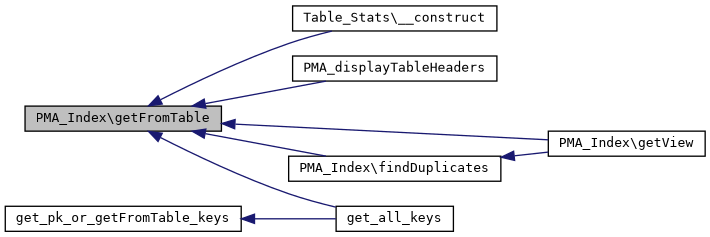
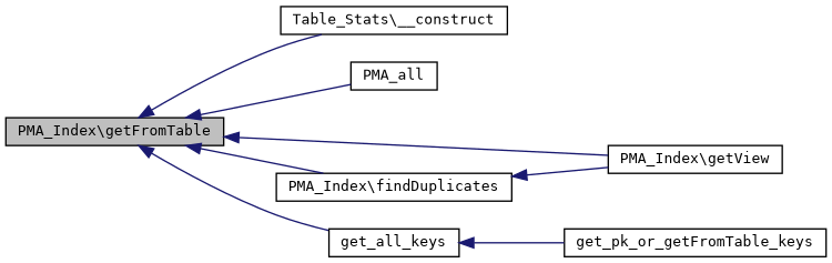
  digraph {
    fontname="DejaVu Sans Mono"
    rankdir=LR
    node [color=black fillcolor=white fontname="DejaVu Sans Mono" fontsize=10 shape=record style=filled]
    edge [color=midnightblue dir=back fontname="DejaVu Sans Mono" fontsize=10 labelfontname=Helvetica labelfontsize=10 style=solid]
    n1 [fillcolor=grey75 fontcolor=black height=0.2 label="PMA_Index\\getFromTable" width=0.4]
    n2 [height=0.2 label="Table_Stats\\__construct" width=0.4]
-   n3 [height=0.2 label=PMA_displayTableHeaders width=0.4]
+   n3 [height=0.2 label=PMA_all width=0.4]
    n4 [height=0.2 label="PMA_Index\\getView" width=0.4]
    n5 [height=0.2 label="PMA_Index\\findDuplicates" width=0.4]
    n6 [height=0.2 label=get_all_keys width=0.4]
    n7 [height=0.2 label=get_pk_or_getFromTable_keys width=0.4]
    n1 -> n2
    n1 -> n3
    n1 -> n4
    n1 -> n5
    n1 -> n6
    n5 -> n4
-   n7 -> n6
+   n6 -> n7
  }
